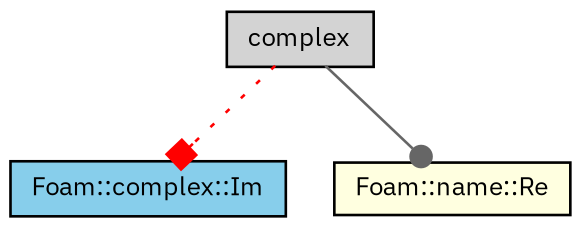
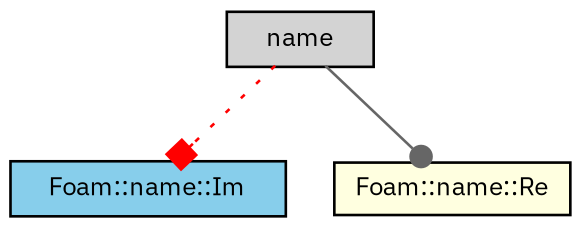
  digraph {
    fontname="IBM Plex Sans"
    rankdir=TB
    node [color=black fontname="IBM Plex Sans" fontsize=10 shape=record style=filled]
    edge [fontname="IBM Plex Sans" fontsize=10 labelfontname=Helvetica labelfontsize=10]
-   n1 [fillcolor=lightgrey fontcolor=black height=0.2 label=complex width=0.4]
-   n2 [fillcolor=skyblue height=0.2 label="Foam::complex::Im" width=0.4]
+   n1 [fillcolor=lightgrey fontcolor=black height=0.2 label=name width=0.4]
+   n2 [fillcolor=skyblue height=0.2 label="Foam::name::Im" width=0.4]
    n3 [fillcolor=lightyellow height=0.2 label="Foam::name::Re" width=0.4]
    n1 -> n2 [arrowhead=box color=red style=dotted]
    n1 -> n3 [arrowhead=dot color=gray40 style=solid]
  }
